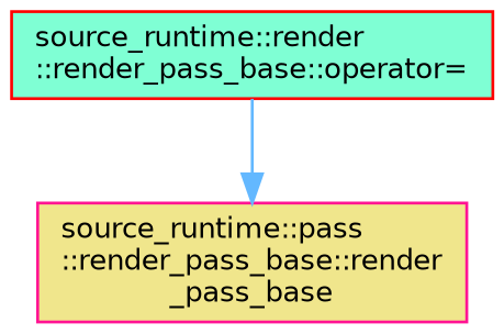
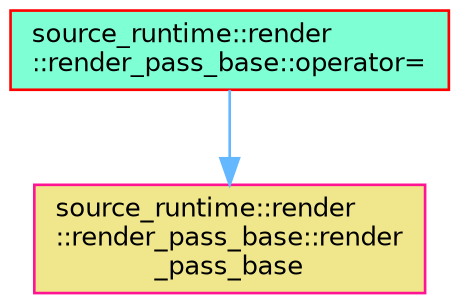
  digraph {
    rankdir=TB
    node [fontname=Helvetica fontsize=10 shape=box style=filled]
    n1 [color=red fillcolor=aquamarine fontcolor=black height=0.2 label="source_runtime::render\l::render_pass_base::operator=" width=0.4]
-   n2 [color=deeppink fillcolor=khaki height=0.2 label="source_runtime::pass\l::render_pass_base::render\l_pass_base" width=0.4]
+   n2 [color=deeppink fillcolor=khaki height=0.2 label="source_runtime::render\l::render_pass_base::render\l_pass_base" width=0.4]
    n1 -> n2 [color=steelblue1 fontname=Helvetica fontsize=10 labelfontname=Helvetica labelfontsize=10 style=solid]
  }
